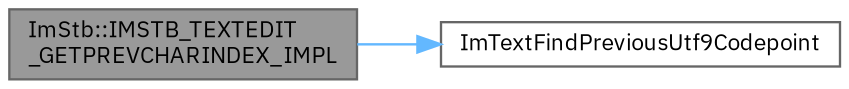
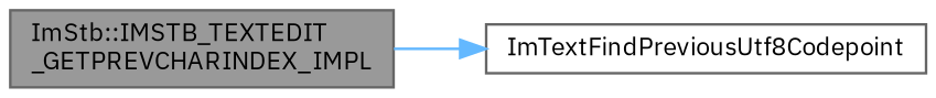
  digraph {
    rankdir=LR
    fontname="IBM Plex Sans"
    node [fontname="IBM Plex Sans" fontsize=10 shape=box style=filled]
    n1 [color=gray40 fillcolor=grey60 fontcolor=black height=0.2 label="ImStb::IMSTB_TEXTEDIT\l_GETPREVCHARINDEX_IMPL" width=0.4]
-   n2 [color=grey40 fillcolor=white height=0.2 label=ImTextFindPreviousUtf9Codepoint width=0.4]
+   n2 [color=grey40 fillcolor=white height=0.2 label=ImTextFindPreviousUtf8Codepoint width=0.4]
    n1 -> n2 [color=steelblue1 fontname="IBM Plex Sans" fontsize=10 labelfontname=Helvetica labelfontsize=10 style=solid]
  }
